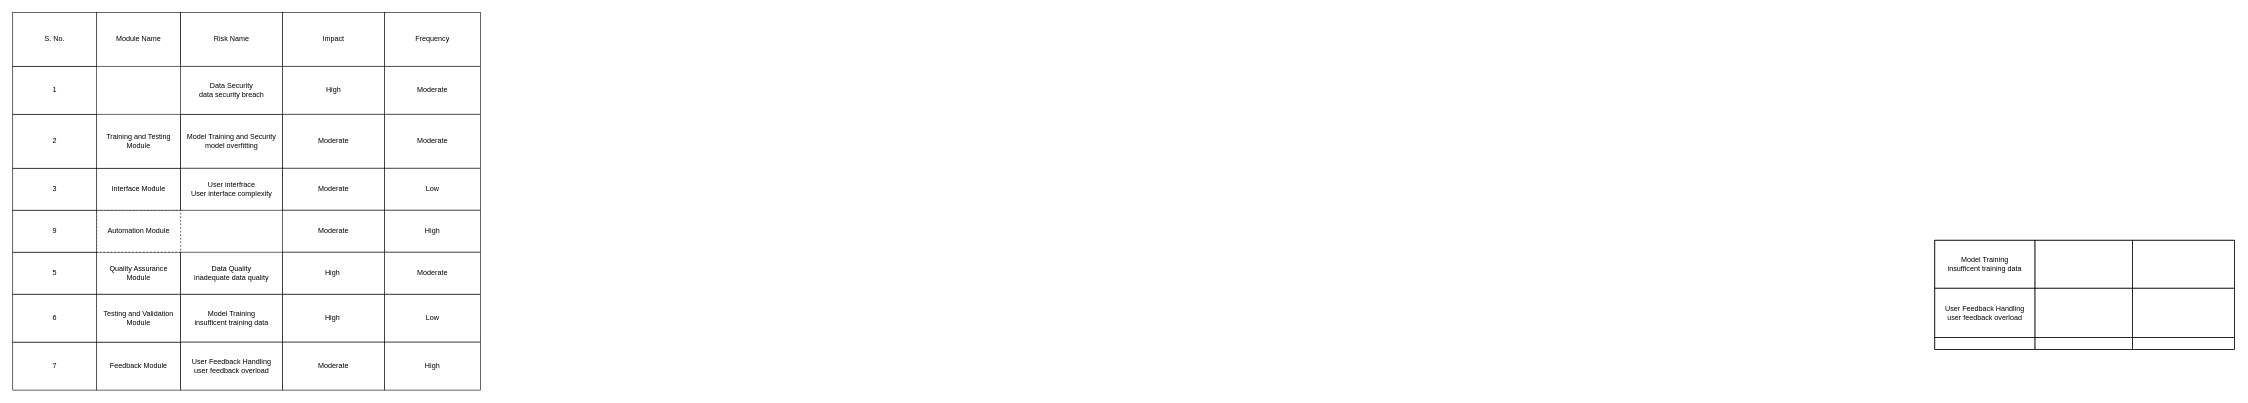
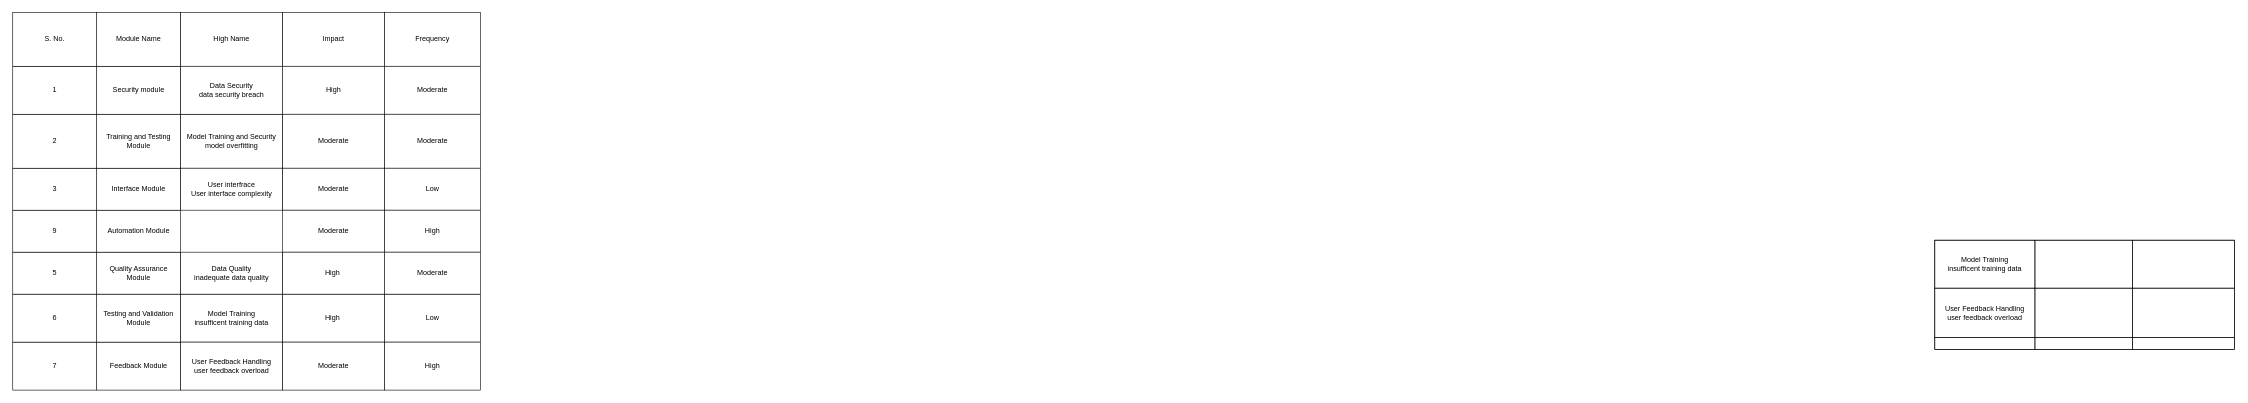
  <mxCell id="0" />
  <mxCell id="1" parent="0" />
  <mxCell id="2" value="Feedback Module" style="rounded=0;whiteSpace=wrap;html=1;" parent="1" vertex="1"><mxGeometry x="160" y="570" width="140" height="80" as="geometry" /></mxCell>
  <mxCell id="3" value="Testing and Validation Module" style="rounded=0;whiteSpace=wrap;html=1;" parent="1" vertex="1"><mxGeometry x="160" y="490" width="140" height="80" as="geometry" /></mxCell>
  <mxCell id="4" value="Quality Assurance Module" style="rounded=0;whiteSpace=wrap;html=1;" parent="1" vertex="1"><mxGeometry x="160" y="420" width="140" height="70" as="geometry" /></mxCell>
- <mxCell id="5" value="Automation Module" style="rounded=0;whiteSpace=wrap;html=1;dashed=1;" parent="1" vertex="1"><mxGeometry x="160" y="350" width="140" height="70" as="geometry" /></mxCell>
+ <mxCell id="5" value="Automation Module" style="rounded=0;whiteSpace=wrap;html=1;" parent="1" vertex="1"><mxGeometry x="160" y="350" width="140" height="70" as="geometry" /></mxCell>
  <mxCell id="6" value="Interface Module" style="rounded=0;whiteSpace=wrap;html=1;" parent="1" vertex="1"><mxGeometry x="160" y="280" width="140" height="70" as="geometry" /></mxCell>
  <mxCell id="7" value="Training and Testing Module" style="rounded=0;whiteSpace=wrap;html=1;" parent="1" vertex="1"><mxGeometry x="160" y="190" width="140" height="90" as="geometry" /></mxCell>
+ <mxCell id="8" value="Security module" style="rounded=0;whiteSpace=wrap;html=1;" parent="1" vertex="1"><mxGeometry x="160" y="110" width="140" height="80" as="geometry" /></mxCell>
  <mxCell id="9" value="Module Name" style="rounded=0;whiteSpace=wrap;html=1;" parent="1" vertex="1"><mxGeometry x="160" y="20" width="140" height="90" as="geometry" /></mxCell>
  <mxCell id="10" value="7" style="rounded=0;whiteSpace=wrap;html=1;" parent="1" vertex="1"><mxGeometry x="20" y="570" width="140" height="80" as="geometry" /></mxCell>
  <mxCell id="11" value="6" style="rounded=0;whiteSpace=wrap;html=1;" parent="1" vertex="1"><mxGeometry x="20" y="490" width="140" height="80" as="geometry" /></mxCell>
  <mxCell id="12" value="5" style="rounded=0;whiteSpace=wrap;html=1;" parent="1" vertex="1"><mxGeometry x="20" y="420" width="140" height="70" as="geometry" /></mxCell>
  <mxCell id="13" value="9" style="rounded=0;whiteSpace=wrap;html=1;" parent="1" vertex="1"><mxGeometry x="20" y="350" width="140" height="70" as="geometry" /></mxCell>
  <mxCell id="14" value="3" style="rounded=0;whiteSpace=wrap;html=1;" parent="1" vertex="1"><mxGeometry x="20" y="280" width="140" height="70" as="geometry" /></mxCell>
  <mxCell id="15" value="2" style="rounded=0;whiteSpace=wrap;html=1;" parent="1" vertex="1"><mxGeometry x="20" y="190" width="140" height="90" as="geometry" /></mxCell>
  <mxCell id="16" value="1" style="rounded=0;whiteSpace=wrap;html=1;" parent="1" vertex="1"><mxGeometry x="20" y="110" width="140" height="80" as="geometry" /></mxCell>
  <mxCell id="17" value="S. No." style="rounded=0;whiteSpace=wrap;html=1;" parent="1" vertex="1"><mxGeometry x="20" y="20" width="140" height="90" as="geometry" /></mxCell>
  <mxCell id="18" value="Model Training&lt;br style=&quot;border-color: var(--border-color);&quot;&gt;insufficent training data" style="rounded=0;whiteSpace=wrap;html=1;" parent="1" vertex="1"><mxGeometry x="300" y="490" width="170" height="80" as="geometry" /></mxCell>
  <mxCell id="19" value="High&amp;nbsp;" style="rounded=0;whiteSpace=wrap;html=1;" parent="1" vertex="1"><mxGeometry x="470" y="490" width="170" height="80" as="geometry" /></mxCell>
  <mxCell id="20" value="Low" style="rounded=0;whiteSpace=wrap;html=1;" parent="1" vertex="1"><mxGeometry x="640" y="490" width="160" height="80" as="geometry" /></mxCell>
  <mxCell id="21" value="User Feedback Handling&lt;br style=&quot;border-color: var(--border-color);&quot;&gt;user feedback overload" style="rounded=0;whiteSpace=wrap;html=1;" parent="1" vertex="1"><mxGeometry x="300" y="570" width="170" height="80" as="geometry" /></mxCell>
  <mxCell id="22" value="Moderate" style="rounded=0;whiteSpace=wrap;html=1;" parent="1" vertex="1"><mxGeometry x="470" y="570" width="170" height="80" as="geometry" /></mxCell>
  <mxCell id="23" value="High" style="rounded=0;whiteSpace=wrap;html=1;" parent="1" vertex="1"><mxGeometry x="640" y="570" width="160" height="80" as="geometry" /></mxCell>
  <mxCell id="24" value="" style="childLayout=tableLayout;recursiveResize=0;shadow=0;fillColor=none;" parent="1" vertex="1"><mxGeometry x="3225" y="400" width="500" height="182" as="geometry" /></mxCell>
  <mxCell id="25" value="" style="shape=tableRow;horizontal=0;startSize=0;swimlaneHead=0;swimlaneBody=0;top=0;left=0;bottom=0;right=0;dropTarget=0;collapsible=0;recursiveResize=0;expand=0;fontStyle=0;fillColor=none;strokeColor=inherit;" parent="24" vertex="1"><mxGeometry width="500" height="80" as="geometry" /></mxCell>
  <mxCell id="26" value="Model Training&lt;br&gt;insufficent training data" style="connectable=0;recursiveResize=0;strokeColor=inherit;fillColor=none;align=center;whiteSpace=wrap;html=1;" parent="25" vertex="1"><mxGeometry width="167" height="80" as="geometry"><mxRectangle width="167" height="80" as="alternateBounds" /></mxGeometry></mxCell>
  <mxCell id="27" value="" style="connectable=0;recursiveResize=0;strokeColor=inherit;fillColor=none;align=center;whiteSpace=wrap;html=1;" parent="25" vertex="1"><mxGeometry x="167" width="163" height="80" as="geometry"><mxRectangle width="163" height="80" as="alternateBounds" /></mxGeometry></mxCell>
  <mxCell id="28" value="" style="connectable=0;recursiveResize=0;strokeColor=inherit;fillColor=none;align=center;whiteSpace=wrap;html=1;" parent="25" vertex="1"><mxGeometry x="330" width="170" height="80" as="geometry"><mxRectangle width="170" height="80" as="alternateBounds" /></mxGeometry></mxCell>
  <mxCell id="29" style="shape=tableRow;horizontal=0;startSize=0;swimlaneHead=0;swimlaneBody=0;top=0;left=0;bottom=0;right=0;dropTarget=0;collapsible=0;recursiveResize=0;expand=0;fontStyle=0;fillColor=none;strokeColor=inherit;" parent="24" vertex="1"><mxGeometry y="80" width="500" height="82" as="geometry" /></mxCell>
  <mxCell id="30" value="User Feedback Handling&lt;br&gt;user feedback overload" style="connectable=0;recursiveResize=0;strokeColor=inherit;fillColor=none;align=center;whiteSpace=wrap;html=1;" parent="29" vertex="1"><mxGeometry width="167" height="82" as="geometry"><mxRectangle width="167" height="82" as="alternateBounds" /></mxGeometry></mxCell>
  <mxCell id="31" value="" style="connectable=0;recursiveResize=0;strokeColor=inherit;fillColor=none;align=center;whiteSpace=wrap;html=1;" parent="29" vertex="1"><mxGeometry x="167" width="163" height="82" as="geometry"><mxRectangle width="163" height="82" as="alternateBounds" /></mxGeometry></mxCell>
  <mxCell id="32" value="" style="connectable=0;recursiveResize=0;strokeColor=inherit;fillColor=none;align=center;whiteSpace=wrap;html=1;" parent="29" vertex="1"><mxGeometry x="330" width="170" height="82" as="geometry"><mxRectangle width="170" height="82" as="alternateBounds" /></mxGeometry></mxCell>
  <mxCell id="33" style="shape=tableRow;horizontal=0;startSize=0;swimlaneHead=0;swimlaneBody=0;top=0;left=0;bottom=0;right=0;dropTarget=0;collapsible=0;recursiveResize=0;expand=0;fontStyle=0;fillColor=none;strokeColor=inherit;" parent="24" vertex="1"><mxGeometry y="162" width="500" height="20" as="geometry" /></mxCell>
  <mxCell id="34" value="" style="connectable=0;recursiveResize=0;strokeColor=inherit;fillColor=none;align=center;whiteSpace=wrap;html=1;" parent="33" vertex="1"><mxGeometry width="167" height="20" as="geometry"><mxRectangle width="167" height="20" as="alternateBounds" /></mxGeometry></mxCell>
  <mxCell id="35" value="" style="connectable=0;recursiveResize=0;strokeColor=inherit;fillColor=none;align=center;whiteSpace=wrap;html=1;" parent="33" vertex="1"><mxGeometry x="167" width="163" height="20" as="geometry"><mxRectangle width="163" height="20" as="alternateBounds" /></mxGeometry></mxCell>
  <mxCell id="36" value="" style="connectable=0;recursiveResize=0;strokeColor=inherit;fillColor=none;align=center;whiteSpace=wrap;html=1;" parent="33" vertex="1"><mxGeometry x="330" width="170" height="20" as="geometry"><mxRectangle width="170" height="20" as="alternateBounds" /></mxGeometry></mxCell>
- <mxCell id="37" value="Risk Name" style="rounded=0;whiteSpace=wrap;html=1;" parent="1" vertex="1"><mxGeometry x="300" y="20" width="170" height="90" as="geometry" /></mxCell>
+ <mxCell id="37" value="High Name" style="rounded=0;whiteSpace=wrap;html=1;" parent="1" vertex="1"><mxGeometry x="300" y="20" width="170" height="90" as="geometry" /></mxCell>
  <mxCell id="38" value="Impact" style="rounded=0;whiteSpace=wrap;html=1;" parent="1" vertex="1"><mxGeometry x="470" y="20" width="170" height="90" as="geometry" /></mxCell>
  <mxCell id="39" value="Frequency" style="rounded=0;whiteSpace=wrap;html=1;" parent="1" vertex="1"><mxGeometry x="640" y="20" width="160" height="90" as="geometry" /></mxCell>
  <mxCell id="40" value="Model Training and Security&lt;br style=&quot;border-color: var(--border-color);&quot;&gt;model overfitting" style="rounded=0;whiteSpace=wrap;html=1;" parent="1" vertex="1"><mxGeometry x="300" y="190" width="170" height="90" as="geometry" /></mxCell>
  <mxCell id="41" value="Moderate" style="rounded=0;whiteSpace=wrap;html=1;" parent="1" vertex="1"><mxGeometry x="640" y="110" width="160" height="80" as="geometry" /></mxCell>
  <mxCell id="42" value="High" style="rounded=0;whiteSpace=wrap;html=1;" parent="1" vertex="1"><mxGeometry x="470" y="110" width="170" height="80" as="geometry" /></mxCell>
  <mxCell id="43" value="Data Security&lt;br style=&quot;border-color: var(--border-color);&quot;&gt;data security breach" style="rounded=0;whiteSpace=wrap;html=1;" parent="1" vertex="1"><mxGeometry x="300" y="110" width="170" height="80" as="geometry" /></mxCell>
  <mxCell id="44" value="Moderate" style="rounded=0;whiteSpace=wrap;html=1;" parent="1" vertex="1"><mxGeometry x="470" y="190" width="170" height="90" as="geometry" /></mxCell>
  <mxCell id="45" value="Moderate" style="rounded=0;whiteSpace=wrap;html=1;" parent="1" vertex="1"><mxGeometry x="640" y="190" width="160" height="90" as="geometry" /></mxCell>
  <mxCell id="46" value="User interfrace&lt;br style=&quot;border-color: var(--border-color);&quot;&gt;User interface complexity" style="rounded=0;whiteSpace=wrap;html=1;" parent="1" vertex="1"><mxGeometry x="300" y="280" width="170" height="70" as="geometry" /></mxCell>
  <mxCell id="47" value="Moderate" style="rounded=0;whiteSpace=wrap;html=1;" parent="1" vertex="1"><mxGeometry x="470" y="280" width="170" height="70" as="geometry" /></mxCell>
  <mxCell id="48" value="Low" style="rounded=0;whiteSpace=wrap;html=1;" parent="1" vertex="1"><mxGeometry x="640" y="280" width="160" height="70" as="geometry" /></mxCell>
  <mxCell id="49" value="Moderate" style="rounded=0;whiteSpace=wrap;html=1;" parent="1" vertex="1"><mxGeometry x="470" y="350" width="170" height="70" as="geometry" /></mxCell>
  <mxCell id="50" value="High" style="rounded=0;whiteSpace=wrap;html=1;" parent="1" vertex="1"><mxGeometry x="640" y="350" width="160" height="70" as="geometry" /></mxCell>
  <mxCell id="51" value="Moderate" style="rounded=0;whiteSpace=wrap;html=1;" parent="1" vertex="1"><mxGeometry x="640" y="420" width="160" height="70" as="geometry" /></mxCell>
  <mxCell id="52" value="Data Quality&lt;br style=&quot;border-color: var(--border-color);&quot;&gt;inadequate data quality" style="rounded=0;whiteSpace=wrap;html=1;" parent="1" vertex="1"><mxGeometry x="300" y="420" width="170" height="70" as="geometry" /></mxCell>
  <mxCell id="53" value="High&amp;nbsp;" style="rounded=0;whiteSpace=wrap;html=1;" parent="1" vertex="1"><mxGeometry x="470" y="420" width="170" height="70" as="geometry" /></mxCell>
